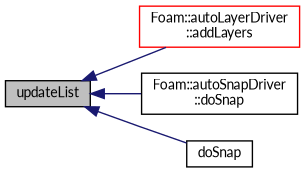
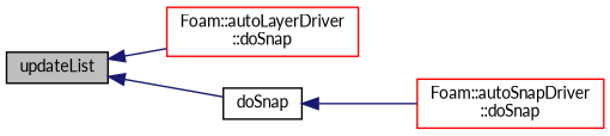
  digraph {
    fontname=Lato
    rankdir=LR
    node [color=black fontname=Lato fontsize=10 shape=record]
    edge [color=midnightblue dir=back fontname=Lato fontsize=10 labelfontname=FreeSans labelfontsize=10 style=solid]
    n1 [fillcolor=grey75 fontcolor=black height=0.2 label=updateList style=filled width=0.4]
-   n2 [color=red height=0.2 label="Foam::autoLayerDriver\l::addLayers" width=0.4]
-   n3 [height=0.2 label="Foam::autoSnapDriver\l::doSnap" width=0.4]
+   n2 [color=red height=0.2 label="Foam::autoLayerDriver\l::doSnap" width=0.4]
+   n3 [color=red height=0.2 label="Foam::autoSnapDriver\l::doSnap" width=0.4]
    n4 [height=0.2 label=doSnap width=0.4]
    n1 -> n2
-   n1 -> n3
+   n4 -> n3
    n1 -> n4
  }
